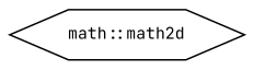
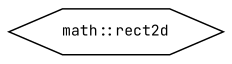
  digraph {
    rankdir=LR
    fontname="JetBrains Mono"
-   n1 [color=black fillcolor=white fontname="JetBrains Mono" fontsize=10 height=0.2 label="math::math2d" shape=hexagon style=filled width=0.4]
+   n1 [color=black fillcolor=white fontname="JetBrains Mono" fontsize=10 height=0.2 label="math::rect2d" shape=hexagon style=filled width=0.4]
  }
